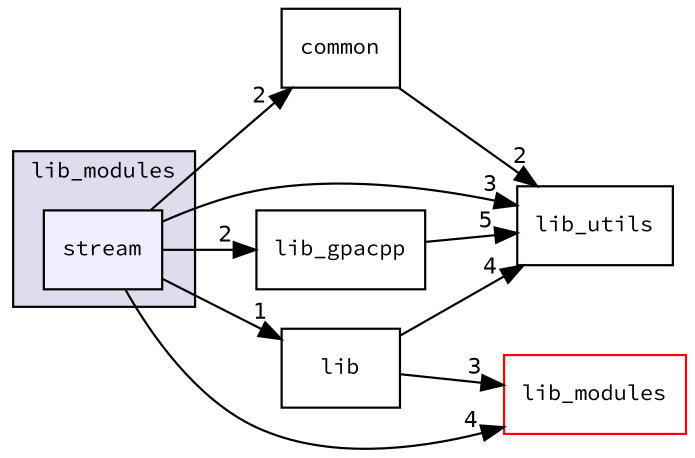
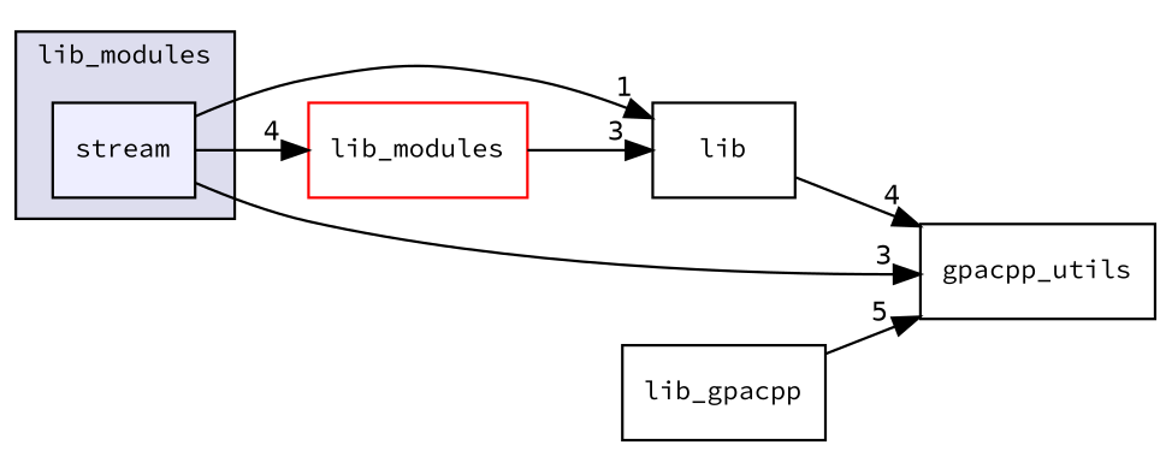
  digraph {
    compound=true
    fontname="Source Code Pro"
    rankdir=LR
    node [fontname="Source Code Pro" fontsize=10 shape=box]
    edge [fontname="Source Code Pro" headlabel=2 labeldistance=1.5 labelfontname=Helvetica labelfontsize=10]
    n1 [fillcolor="#eeeeff" label=stream pencolor=black style=filled]
-   n2 [label=common]
    n3 [label=lib]
    n4 [color=red fillcolor=white label=lib_modules style=filled]
-   n5 [label=lib_utils]
+   n5 [label=gpacpp_utils]
    n6 [label=lib_gpacpp]
    subgraph cluster_1 {
      bgcolor="#ddddee"
      fontsize=10
      label=lib_modules
      pencolor=black
      n1
    }
-   n1 -> n2
    n1 -> n3 [headlabel=1]
    n1 -> n4 [headlabel=4]
    n1 -> n5 [headlabel=3]
-   n1 -> n6
-   n2 -> n5
-   n3 -> n4 [headlabel=3]
+   n4 -> n3 [headlabel=3]
    n3 -> n5 [headlabel=4]
    n6 -> n5 [headlabel=5]
  }
